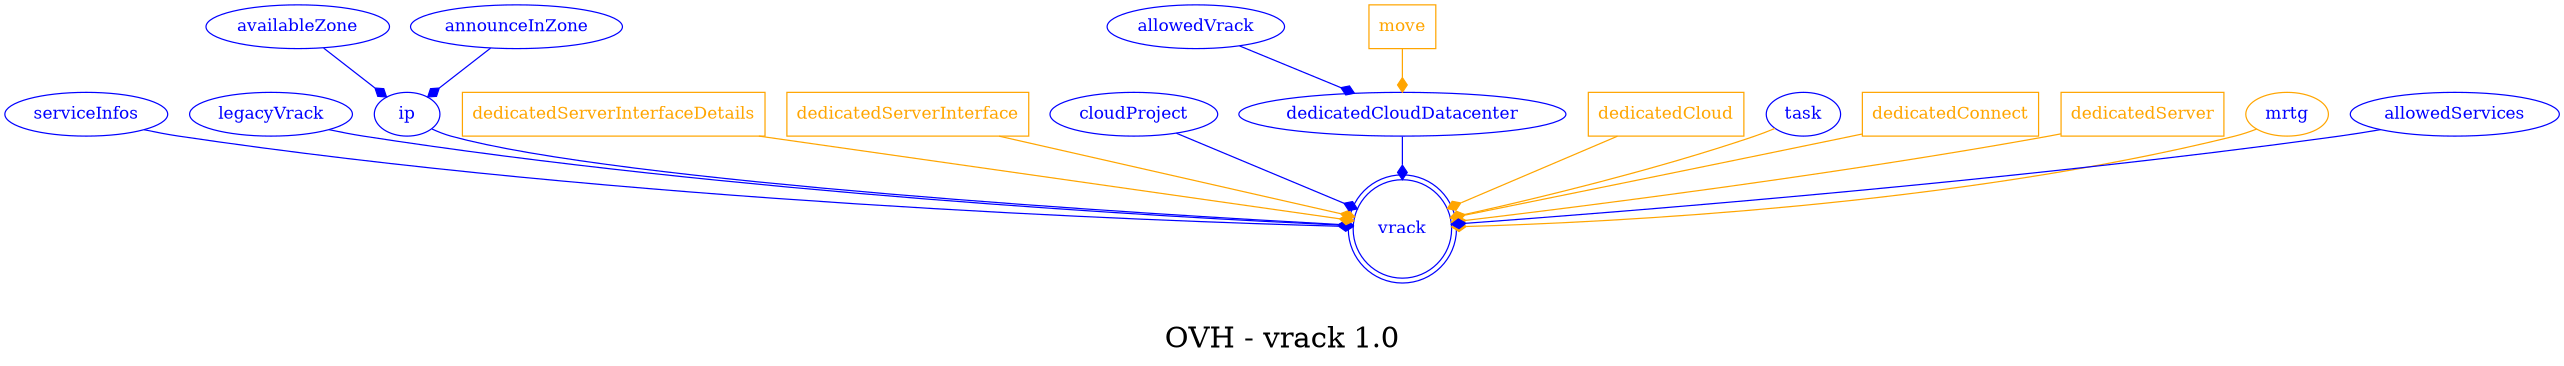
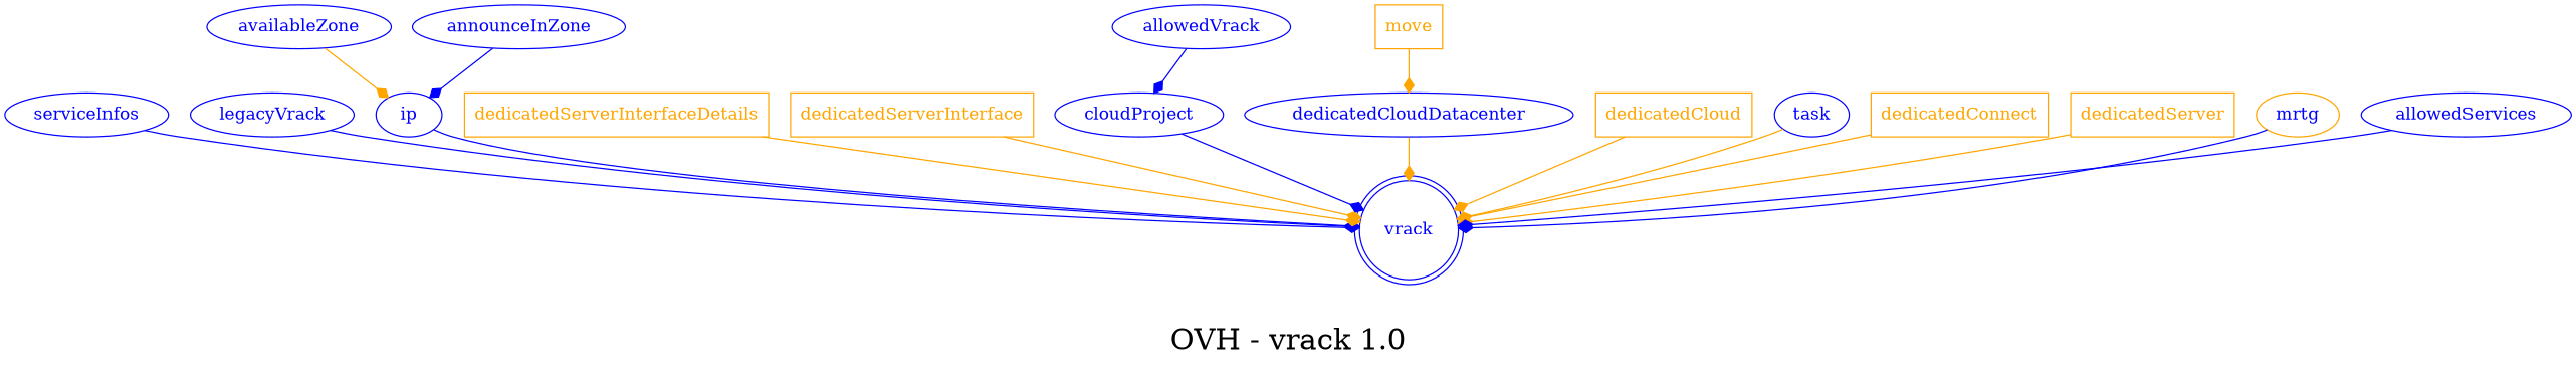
  digraph {
    fontsize=24
    label="OVH - vrack 1.0"
    splines=true
    node [color=blue fontcolor=blue shape=ellipse]
    edge [arrowhead=diamond arrowtail=none color=blue fontcolor=blue]
    vrack [shape=doublecircle]
    serviceInfos
    legacyVrack
    ip
    availableZone
    announceInZone
    dedicatedServerInterfaceDetails [color=orange fontcolor=orange shape=box]
    dedicatedServerInterface [color=orange fontcolor=orange shape=box]
    cloudProject
    dedicatedCloud [color=orange fontcolor=orange shape=box]
    task
    dedicatedCloudDatacenter
    allowedVrack
    move [color=orange fontcolor=orange shape=box]
    dedicatedConnect [color=orange fontcolor=orange shape=box]
    dedicatedServer [color=orange fontcolor=orange shape=box]
    mrtg [color=orange]
    allowedServices
    serviceInfos -> vrack
    legacyVrack -> vrack
    ip -> vrack
-   availableZone -> ip
+   availableZone -> ip [color=orange]
    announceInZone -> ip
    dedicatedServerInterfaceDetails -> vrack [color=orange fontcolor=orange]
    dedicatedServerInterface -> vrack [color=orange fontcolor=orange]
    cloudProject -> vrack
    dedicatedCloud -> vrack [color=orange fontcolor=orange]
    task -> vrack [color=orange]
-   dedicatedCloudDatacenter -> vrack
-   allowedVrack -> dedicatedCloudDatacenter
+   dedicatedCloudDatacenter -> vrack [color=orange]
+   allowedVrack -> cloudProject
    move -> dedicatedCloudDatacenter [color=orange fontcolor=orange]
    dedicatedConnect -> vrack [color=orange fontcolor=orange]
    dedicatedServer -> vrack [color=orange fontcolor=orange]
-   mrtg -> vrack [color=orange]
+   mrtg -> vrack
    allowedServices -> vrack
  }
